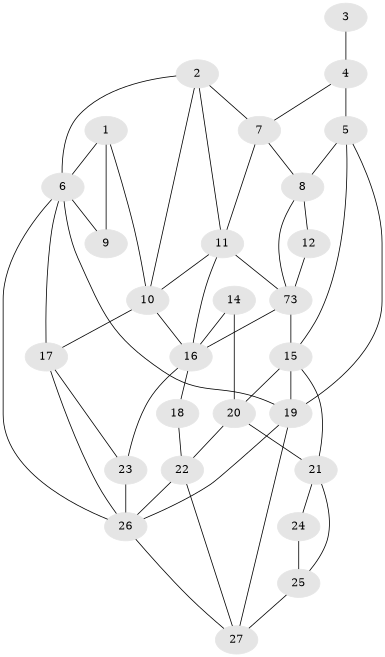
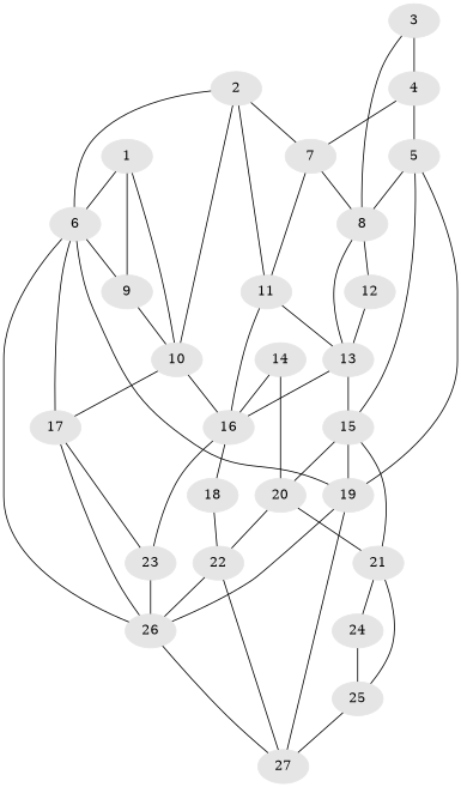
  graph {
    node [color=gray90 style=filled]
    edge [weight=1.0]
    1
    6
    9
    10
    19
    17
    26
    16
    2
    7
    11
    8
-   13 [label=73]
+   13
    3
    4
    5
    12
    15
    20
    21
    27
    23
    18
    14
    22
    24
    25
    1 -- 6
    1 -- 9 [weight=2.0]
    1 -- 10
    6 -- 9
    6 -- 19
    6 -- 17
    6 -- 26
-   11 -- 10
+   9 -- 10
    10 -- 17
    10 -- 16
    19 -- 26
    19 -- 27
    17 -- 26
    17 -- 23
    26 -- 27
    16 -- 23
    16 -- 18
    2 -- 6
    2 -- 10
    2 -- 7
    2 -- 11
    7 -- 11
    7 -- 8
    11 -- 16
    11 -- 13
    8 -- 13
    8 -- 12
    13 -- 16
    13 -- 15
+   3 -- 8
    3 -- 4 [weight=2.0]
    4 -- 7
    4 -- 5 [weight=2.0]
    5 -- 19
    5 -- 8
    5 -- 15
    12 -- 13 [weight=2.0]
    15 -- 19 [weight=2.0]
    15 -- 20
    15 -- 21
    20 -- 21
    20 -- 22
    21 -- 24
    21 -- 25
    23 -- 26 [weight=2.0]
    18 -- 22
    14 -- 16 [weight=2.0]
    14 -- 20 [weight=2.0]
    22 -- 26
    22 -- 27 [weight=2.0]
    24 -- 25
    25 -- 27 [weight=2.0]
  }
